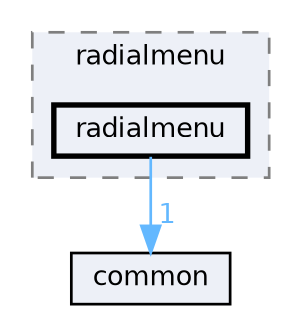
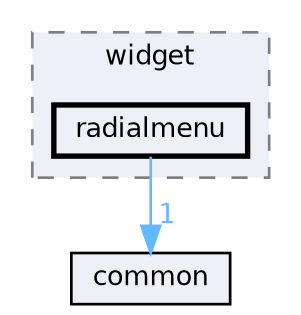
  digraph {
    compound=true
    node [color=black fillcolor="#edf0f7" fontname=Helvetica fontsize=10 shape=box]
    n1 [height=0.2 label=radialmenu style="filled,bold" width=0.4]
    n2 [height=0.2 label=common style=filled width=0.4]
    subgraph cluster_1 {
      bgcolor="#edf0f7"
      fontname=Helvetica
      fontsize=10
-     label=radialmenu
+     label=widget
      pencolor=grey50
      style="filled,dashed"
      n1
    }
    n1 -> n2 [color=steelblue1 fontcolor=steelblue1 fontname=Helvetica fontsize=10 headlabel=1 labeldistance=1.5 labelfontname=Helvetica labelfontsize=10]
  }
